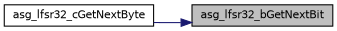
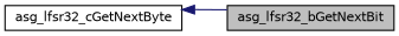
  digraph {
    rankdir=RL
    node [color=black fontname=Helvetica fontsize=10 shape=record]
    n1 [fillcolor=grey75 fontcolor=black height=0.2 label=asg_lfsr32_bGetNextBit style=filled width=0.4]
    n2 [height=0.2 label=asg_lfsr32_cGetNextByte width=0.4]
-   n1 -> n2 [color=midnightblue dir=back fontname=Helvetica fontsize=10 labelfontname=Helvetica labelfontsize=10 style=solid]
+   n2 -> n1 [color=midnightblue dir=back fontname=Helvetica fontsize=10 labelfontname=Helvetica labelfontsize=10 style=solid]
  }
